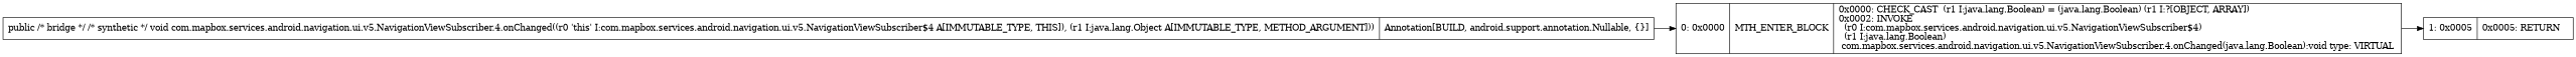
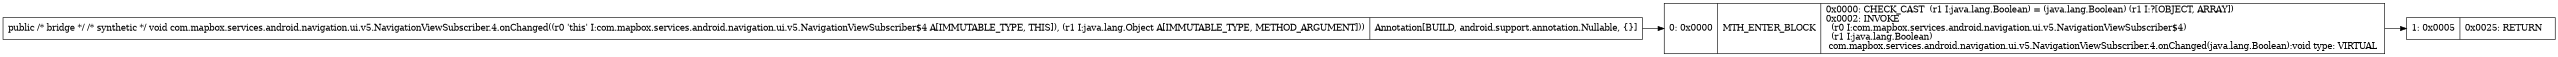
  digraph {
    rankdir=LR
    node [shape=record]
    n1 [label="{0\:\ 0x0000|MTH_ENTER_BLOCK\l|0x0000: CHECK_CAST  (r1 I:java.lang.Boolean) = (java.lang.Boolean) (r1 I:?[OBJECT, ARRAY]) \l0x0002: INVOKE  \l  (r0 I:com.mapbox.services.android.navigation.ui.v5.NavigationViewSubscriber$4)\l  (r1 I:java.lang.Boolean)\l com.mapbox.services.android.navigation.ui.v5.NavigationViewSubscriber.4.onChanged(java.lang.Boolean):void type: VIRTUAL \l}"]
-   n2 [label="{1\:\ 0x0005|0x0005: RETURN   \l}"]
+   n2 [label="{1\:\ 0x0005|0x0025: RETURN   \l}"]
    n3 [label="{public \/* bridge *\/ \/* synthetic *\/ void com.mapbox.services.android.navigation.ui.v5.NavigationViewSubscriber.4.onChanged((r0 'this' I:com.mapbox.services.android.navigation.ui.v5.NavigationViewSubscriber$4 A[IMMUTABLE_TYPE, THIS]), (r1 I:java.lang.Object A[IMMUTABLE_TYPE, METHOD_ARGUMENT]))  | Annotation[BUILD, android.support.annotation.Nullable, \{\}]\l}"]
    n1 -> n2
    n3 -> n1
  }
